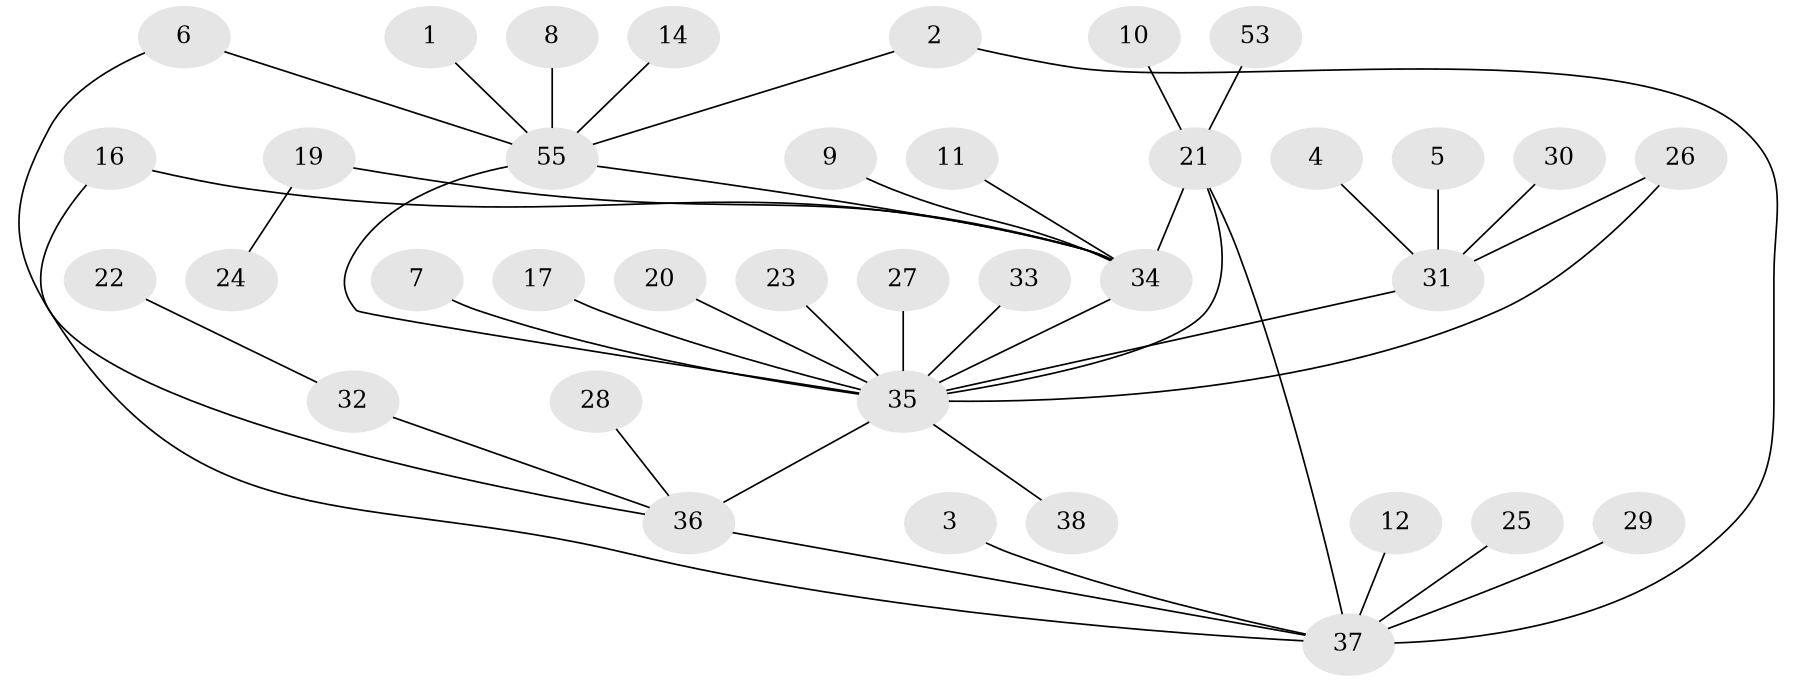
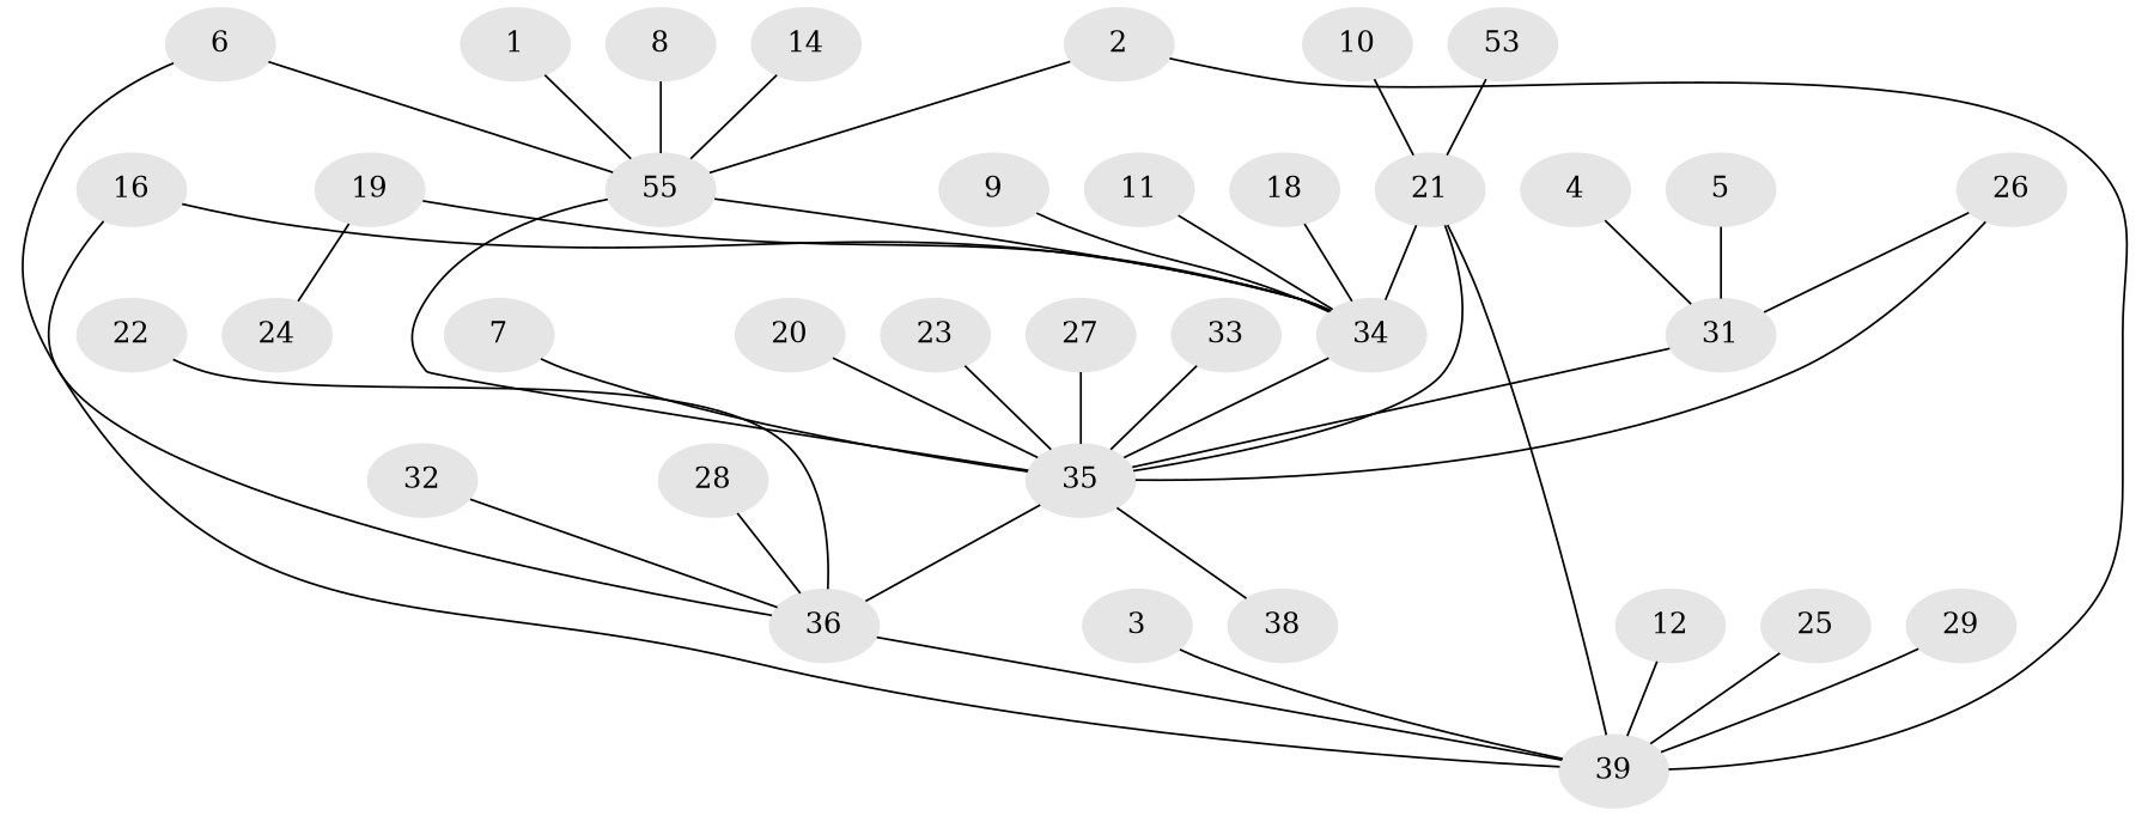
  graph {
    node [color=gray90 style=filled]
    edge [weight=1.0]
    n1 [label=55]
    1
    35
    34
    2
-   37
+   37 [label=39]
    3
    4
    31
    5
    6
    36
    7
    38
    8
    9
    10
    21
    11
    12
    n21 [label=53]
    14
    16
-   17
+   18
    19
    24
    20
    22
    23
    25
    26
    27
    28
    29
-   30
    32
    33
    n1 -- 35
    n1 -- 34
    1 -- n1
    35 -- 36 [weight=2.0]
    35 -- 38
    34 -- 35 [weight=2.0]
    2 -- n1
    2 -- 37
    3 -- 37
    4 -- 31
    31 -- 35
    5 -- 31
    6 -- n1
    6 -- 36
    36 -- 37
    7 -- 35
    8 -- n1
    9 -- 34
    10 -- 21
    21 -- 35
    21 -- 34
    21 -- 37
    11 -- 34
    12 -- 37
    n21 -- 21
    14 -- n1
    16 -- 34
    16 -- 37
-   17 -- 35
+   18 -- 34
    19 -- 34
    19 -- 24
    20 -- 35
-   22 -- 32
+   22 -- 36
    23 -- 35
    25 -- 37
    26 -- 35
    26 -- 31
    27 -- 35
    28 -- 36
    29 -- 37
-   30 -- 31
    32 -- 36
    33 -- 35
  }
